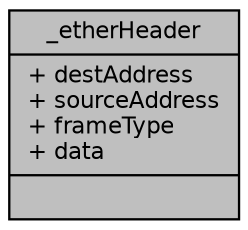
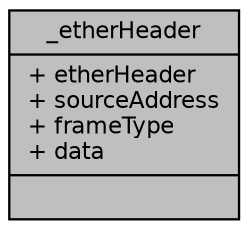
  digraph {
-   n1 [color=black fillcolor=grey75 fontcolor=black fontname=Helvetica fontsize=10 height=0.2 label="{_etherHeader\n|+ destAddress\l+ sourceAddress\l+ frameType\l+ data\l|}" shape=record style=filled width=0.4]
+   n1 [color=black fillcolor=grey75 fontcolor=black fontname=Helvetica fontsize=10 height=0.2 label="{_etherHeader\n|+ etherHeader\l+ sourceAddress\l+ frameType\l+ data\l|}" shape=record style=filled width=0.4]
  }
